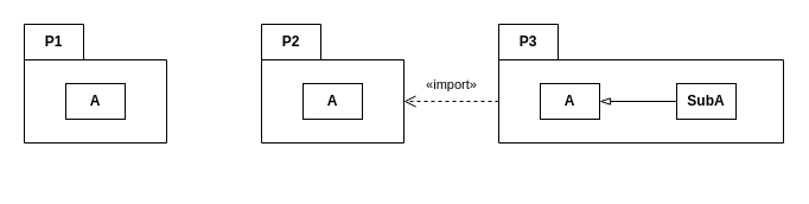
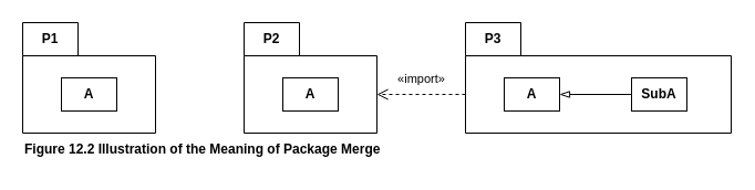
  <mxCell id="0" />
  <mxCell id="1" parent="0" />
  <mxCell id="2" value="P1" style="shape=folder;fontStyle=1;tabWidth=50;tabHeight=30;tabPosition=left;html=1;boundedLbl=1;labelInHeader=1;container=1;collapsible=0;recursiveResize=0;whiteSpace=wrap;" vertex="1" parent="1"><mxGeometry x="20" y="20" width="120" height="100" as="geometry" /></mxCell>
  <mxCell id="3" value="&lt;b&gt;A&lt;/b&gt;" style="html=1;whiteSpace=wrap;" vertex="1" parent="2"><mxGeometry width="50" height="30" relative="1" as="geometry"><mxPoint x="35" y="50" as="offset" /></mxGeometry></mxCell>
  <mxCell id="4" value="P2" style="shape=folder;fontStyle=1;tabWidth=50;tabHeight=30;tabPosition=left;html=1;boundedLbl=1;labelInHeader=1;container=1;collapsible=0;recursiveResize=0;whiteSpace=wrap;" vertex="1" parent="1"><mxGeometry x="220" y="20" width="120" height="100" as="geometry" /></mxCell>
  <mxCell id="5" value="&lt;b&gt;A&lt;/b&gt;" style="html=1;whiteSpace=wrap;" vertex="1" parent="4"><mxGeometry width="50" height="30" relative="1" as="geometry"><mxPoint x="35" y="50" as="offset" /></mxGeometry></mxCell>
  <mxCell id="6" style="edgeStyle=orthogonalEdgeStyle;rounded=0;orthogonalLoop=1;jettySize=auto;html=1;exitX=0;exitY=0;exitDx=0;exitDy=65;exitPerimeter=0;entryX=0;entryY=0;entryDx=120;entryDy=65;entryPerimeter=0;labelBackgroundColor=none;endArrow=open;verticalAlign=bottom;startArrow=none;endFill=0;startFill=0;endSize=8;dashed=1;" edge="1" parent="1" source="8" target="4"><mxGeometry relative="1" as="geometry" /></mxCell>
  <mxCell id="7" value="«import»" style="edgeLabel;html=1;align=center;verticalAlign=middle;resizable=0;points=[];" vertex="1" connectable="0" parent="6"><mxGeometry x="-0.1" y="1" relative="1" as="geometry"><mxPoint x="-5" y="-16" as="offset" /></mxGeometry></mxCell>
  <mxCell id="8" value="P3" style="shape=folder;fontStyle=1;tabWidth=50;tabHeight=30;tabPosition=left;html=1;boundedLbl=1;labelInHeader=1;container=1;collapsible=0;recursiveResize=0;whiteSpace=wrap;" vertex="1" parent="1"><mxGeometry x="420" y="20" width="240" height="100" as="geometry" /></mxCell>
  <mxCell id="9" value="&lt;b&gt;A&lt;/b&gt;" style="html=1;whiteSpace=wrap;" vertex="1" parent="8"><mxGeometry width="50" height="30" relative="1" as="geometry"><mxPoint x="35" y="50" as="offset" /></mxGeometry></mxCell>
  <mxCell id="10" value="&lt;b&gt;SubA&lt;/b&gt;" style="html=1;whiteSpace=wrap;" vertex="1" parent="8"><mxGeometry width="50" height="30" relative="1" as="geometry"><mxPoint x="150" y="50" as="offset" /></mxGeometry></mxCell>
  <mxCell id="11" style="edgeStyle=orthogonalEdgeStyle;rounded=0;orthogonalLoop=1;jettySize=auto;html=1;exitX=0;exitY=0.5;exitDx=0;exitDy=0;entryX=1;entryY=0.5;entryDx=0;entryDy=0;endArrow=blockThin;endFill=0;endSize=7;" edge="1" parent="1" source="10" target="9"><mxGeometry relative="1" as="geometry" /></mxCell>
+ <mxCell id="12" value="&lt;span&gt;Figure 12.2 Illustration of the Meaning of Package Merge&lt;/span&gt;" style="text;html=1;align=left;verticalAlign=middle;resizable=0;points=[];autosize=1;strokeColor=none;fillColor=none;fontStyle=1" vertex="1" parent="1"><mxGeometry x="20" y="120" width="340" height="30" as="geometry" /></mxCell>
